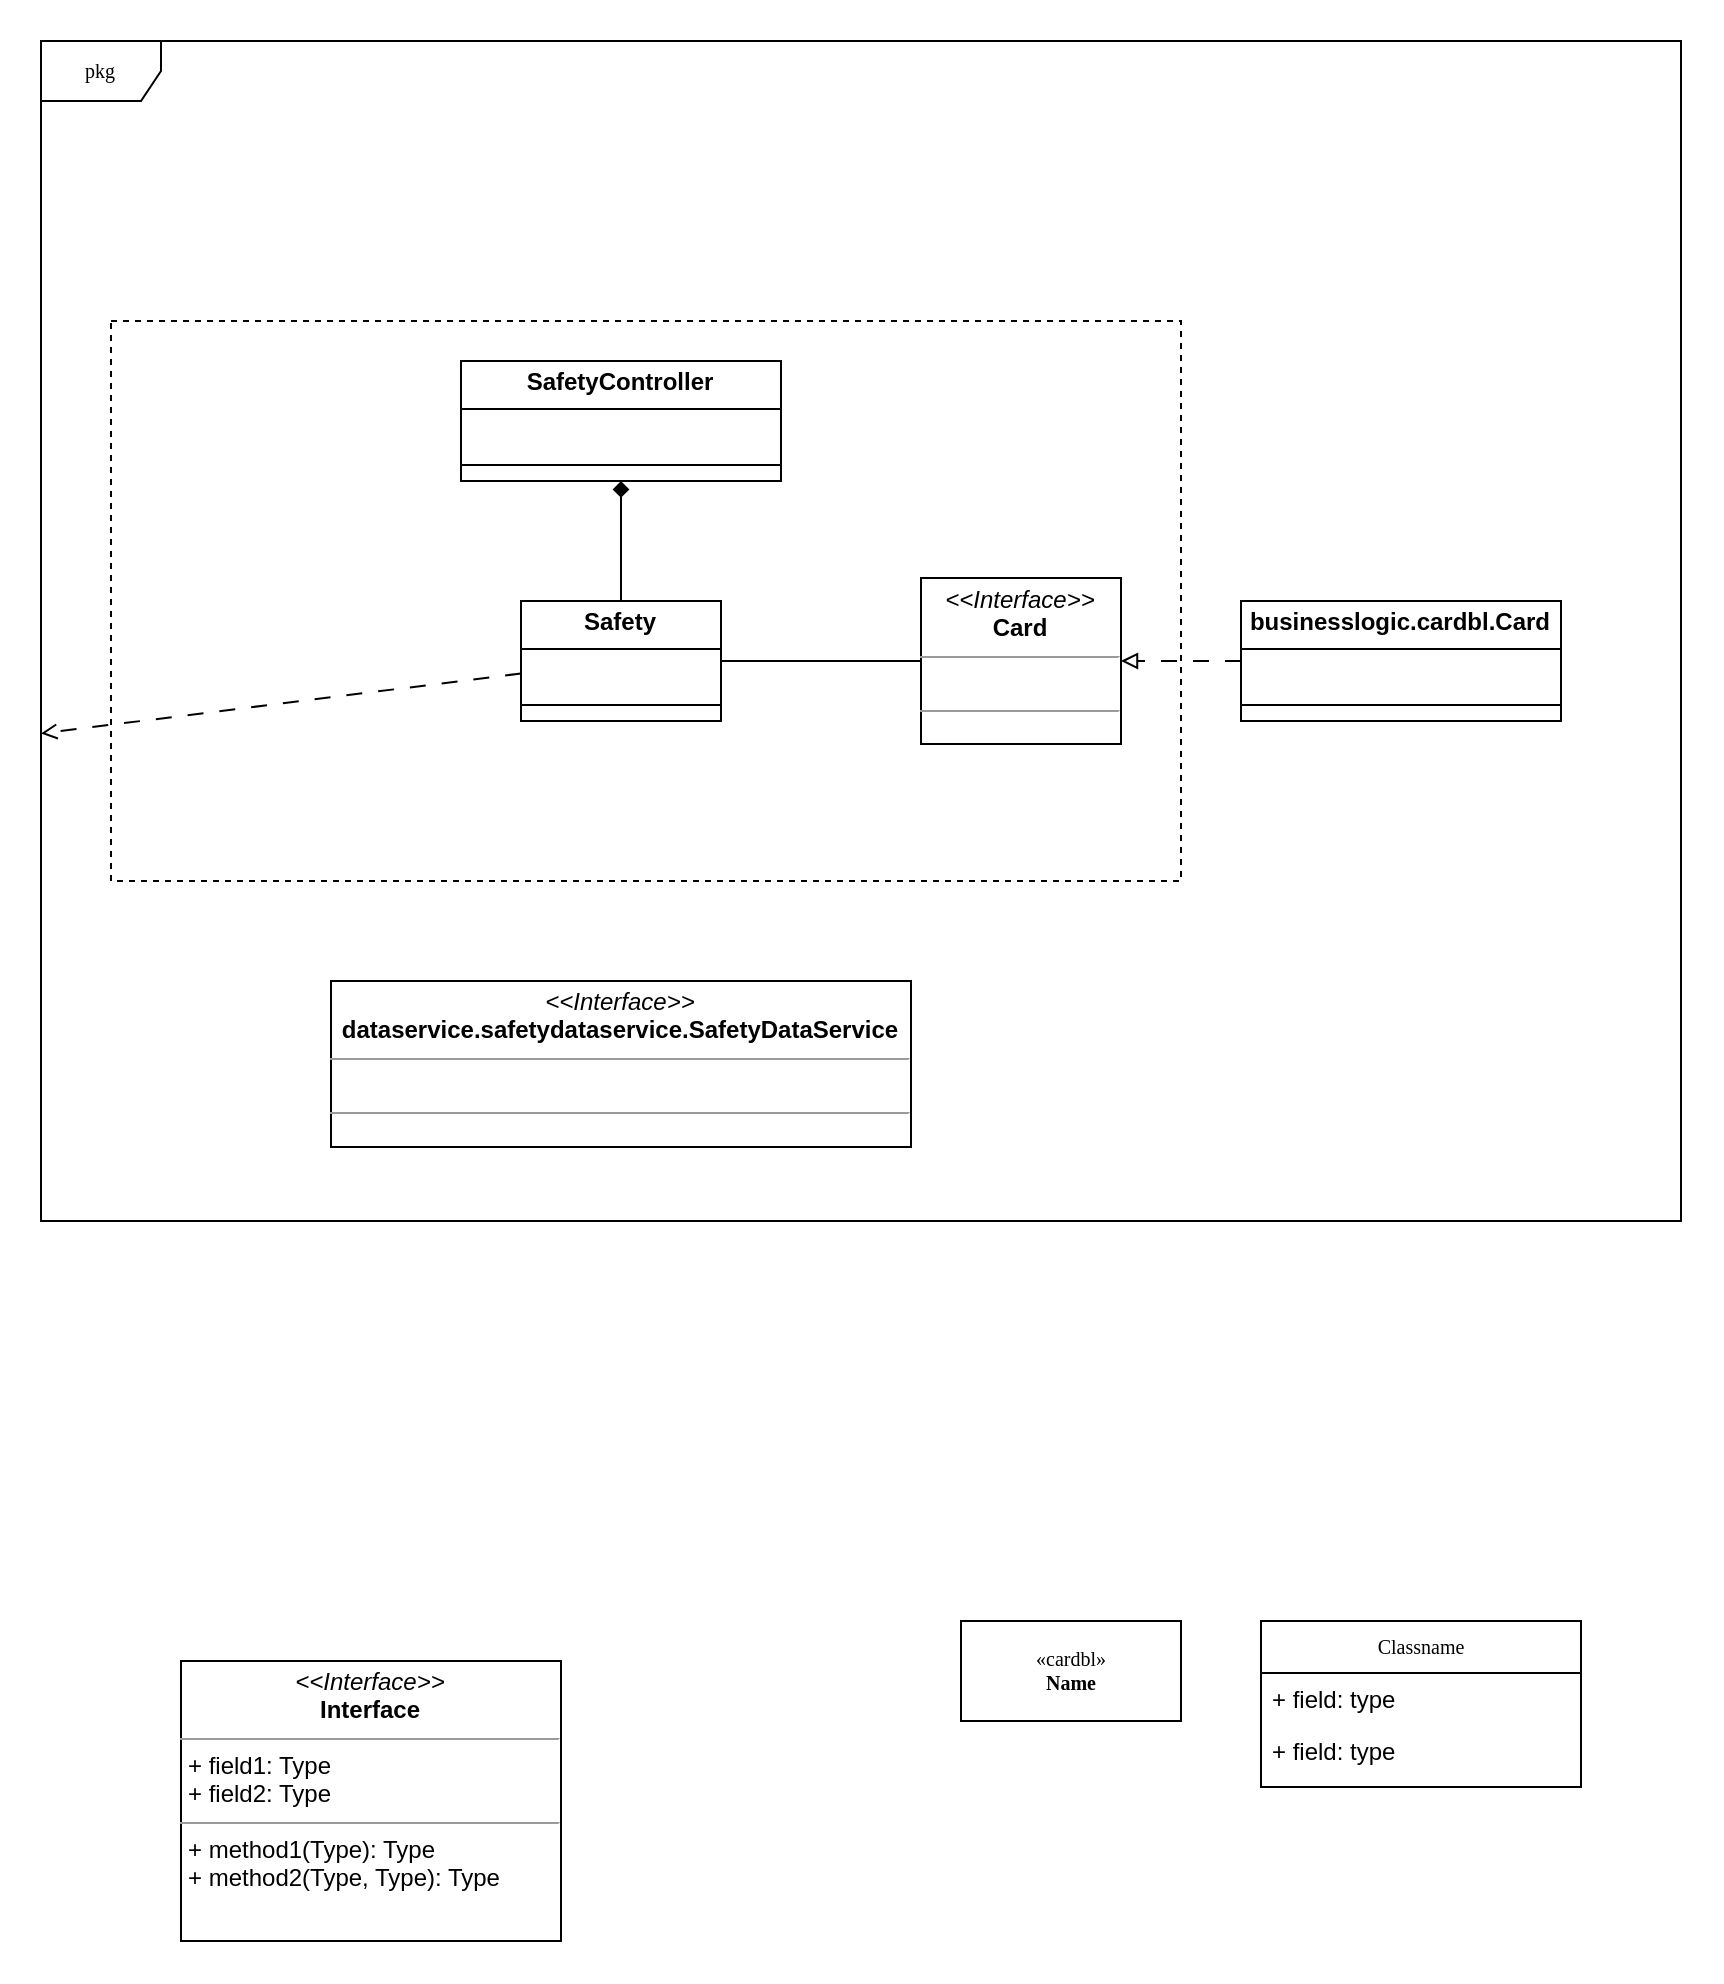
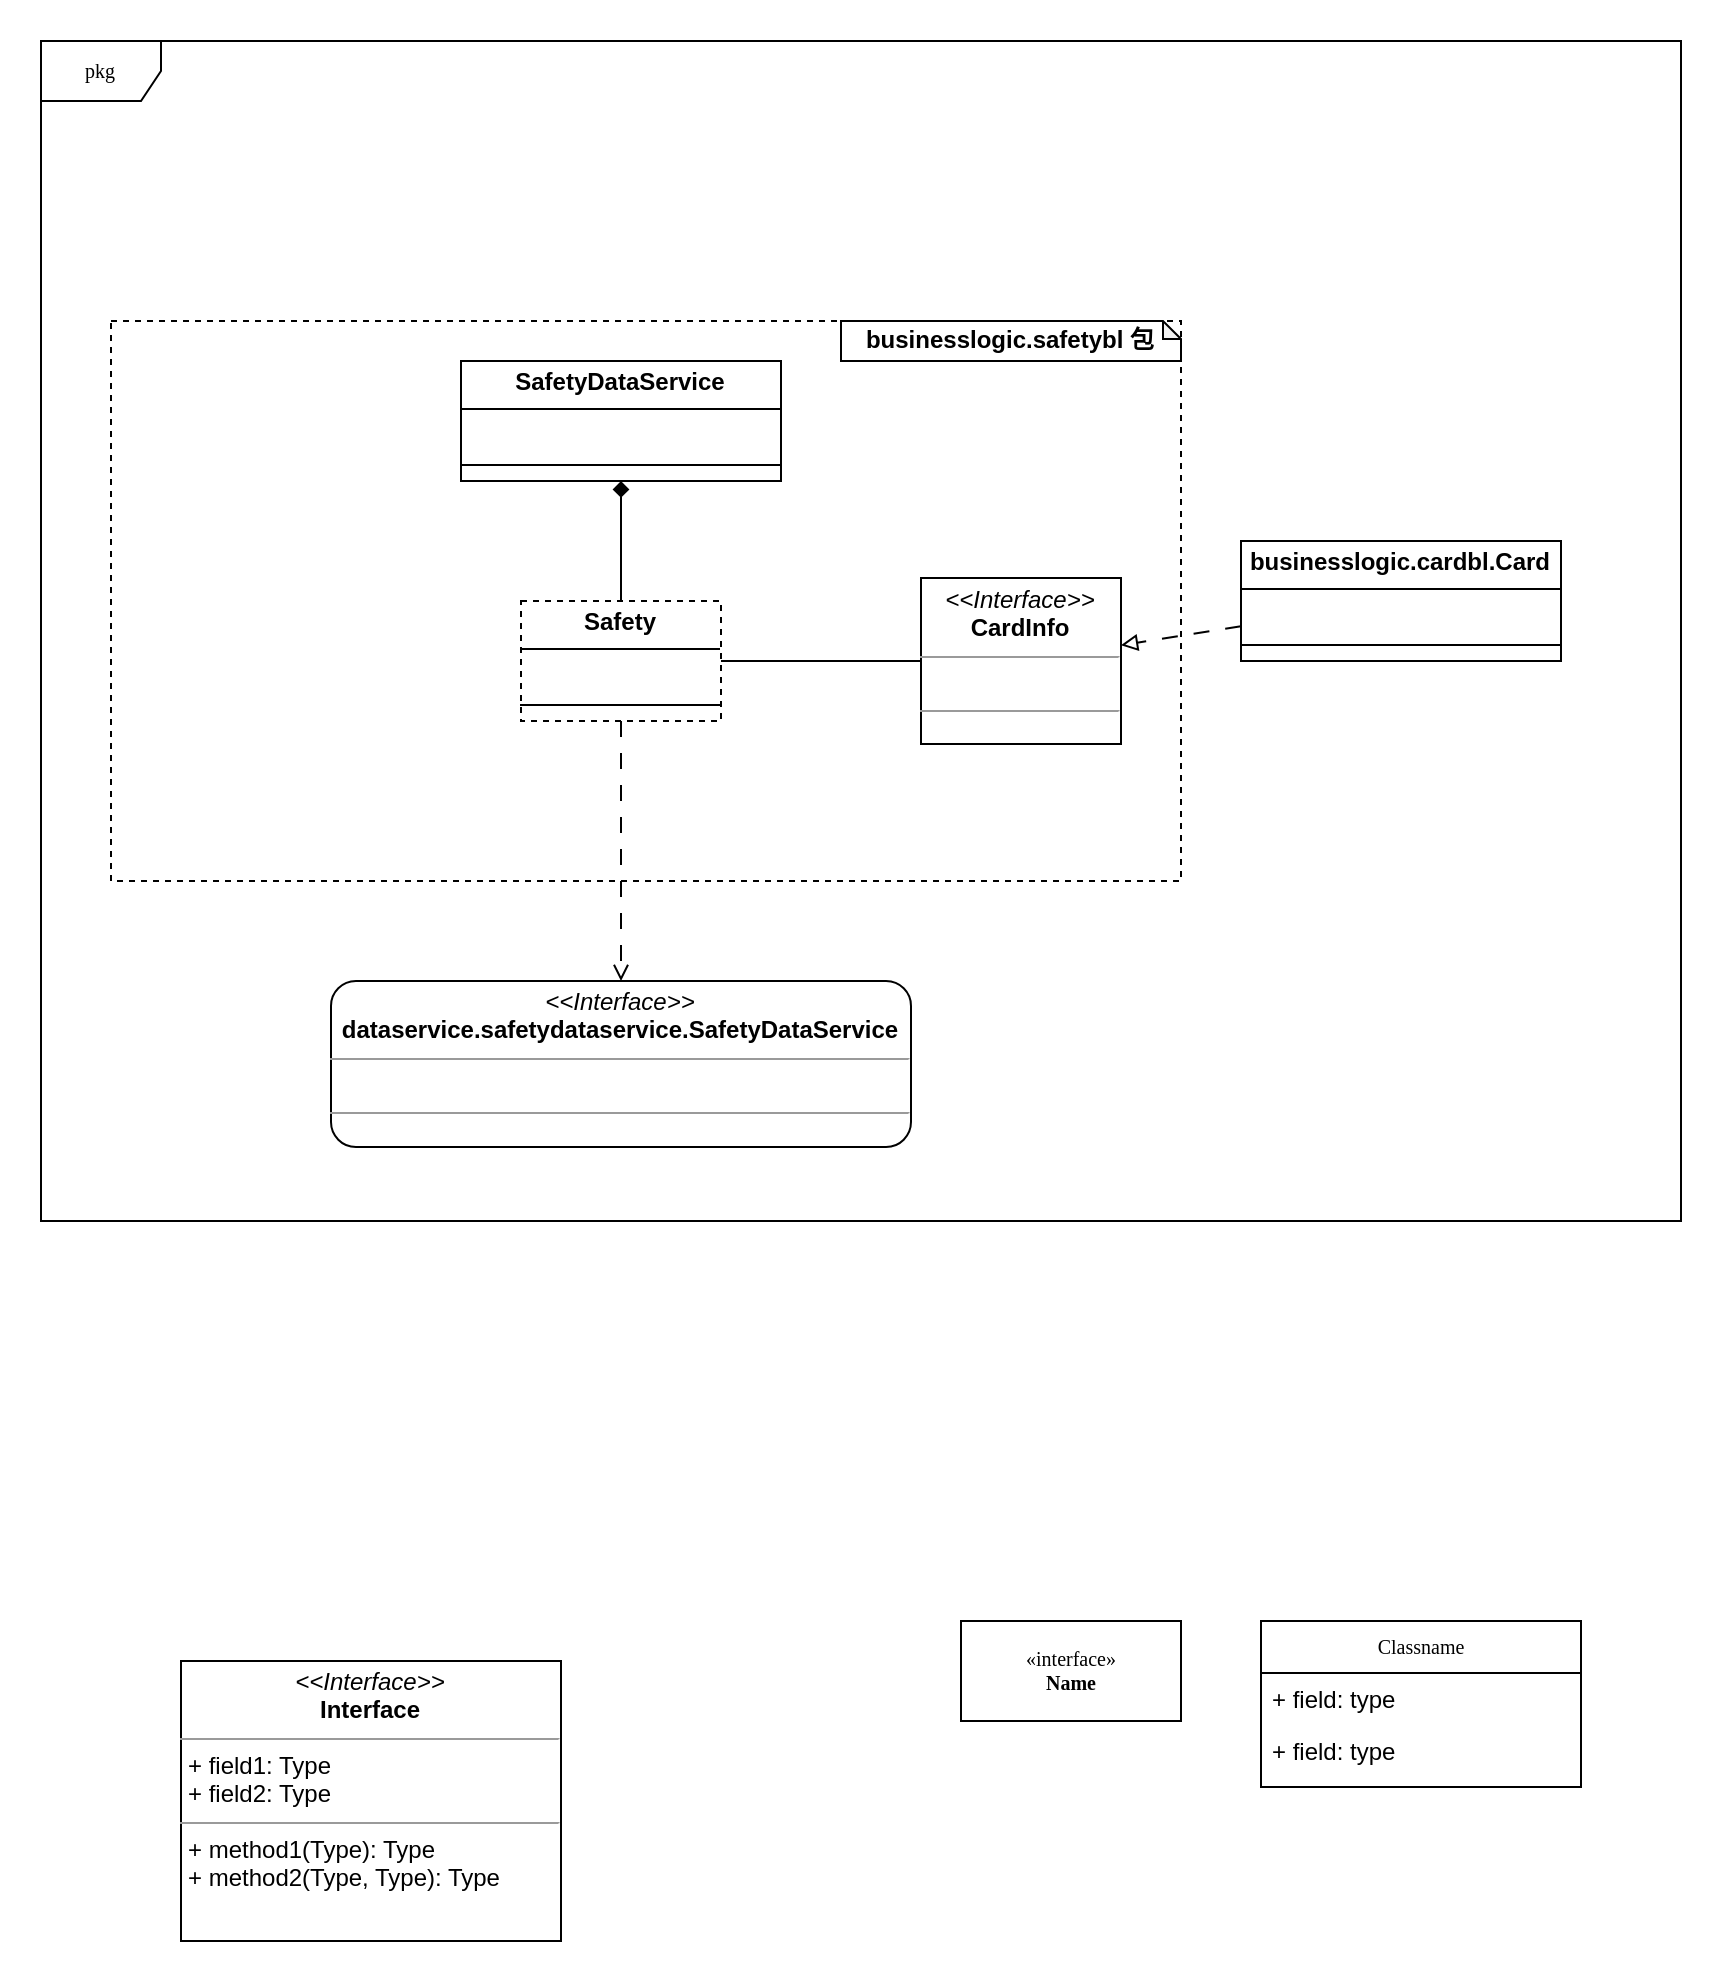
  <mxCell id="0" />
  <mxCell id="1" parent="0" />
  <mxCell id="2" value="Classname" style="swimlane;html=1;fontStyle=0;childLayout=stackLayout;horizontal=1;startSize=26;fillColor=none;horizontalStack=0;resizeParent=1;resizeLast=0;collapsible=1;marginBottom=0;swimlaneFillColor=#ffffff;rounded=0;shadow=0;comic=0;labelBackgroundColor=none;strokeWidth=1;fontFamily=Verdana;fontSize=10;align=center;" parent="1" vertex="1"><mxGeometry x="630" y="810" width="160" height="83" as="geometry" /></mxCell>
  <mxCell id="3" value="+ field: type" style="text;html=1;strokeColor=none;fillColor=none;align=left;verticalAlign=top;spacingLeft=4;spacingRight=4;whiteSpace=wrap;overflow=hidden;rotatable=0;points=[[0,0.5],[1,0.5]];portConstraint=eastwest;" parent="2" vertex="1"><mxGeometry y="26" width="160" height="26" as="geometry" /></mxCell>
  <mxCell id="4" value="+ field: type" style="text;html=1;strokeColor=none;fillColor=none;align=left;verticalAlign=top;spacingLeft=4;spacingRight=4;whiteSpace=wrap;overflow=hidden;rotatable=0;points=[[0,0.5],[1,0.5]];portConstraint=eastwest;" parent="2" vertex="1"><mxGeometry y="52" width="160" height="26" as="geometry" /></mxCell>
- <mxCell id="5" value="&amp;laquo;cardbl&amp;raquo;&lt;br&gt;&lt;b&gt;Name&lt;/b&gt;" style="html=1;rounded=0;shadow=0;comic=0;labelBackgroundColor=none;strokeWidth=1;fontFamily=Verdana;fontSize=10;align=center;" parent="1" vertex="1"><mxGeometry x="480" y="810" width="110" height="50" as="geometry" /></mxCell>
+ <mxCell id="5" value="&amp;laquo;interface&amp;raquo;&lt;br&gt;&lt;b&gt;Name&lt;/b&gt;" style="html=1;rounded=0;shadow=0;comic=0;labelBackgroundColor=none;strokeWidth=1;fontFamily=Verdana;fontSize=10;align=center;" parent="1" vertex="1"><mxGeometry x="480" y="810" width="110" height="50" as="geometry" /></mxCell>
  <mxCell id="6" value="&lt;p style=&quot;margin:0px;margin-top:4px;text-align:center;&quot;&gt;&lt;i&gt;&amp;lt;&amp;lt;Interface&amp;gt;&amp;gt;&lt;/i&gt;&lt;br/&gt;&lt;b&gt;Interface&lt;/b&gt;&lt;/p&gt;&lt;hr size=&quot;1&quot;/&gt;&lt;p style=&quot;margin:0px;margin-left:4px;&quot;&gt;+ field1: Type&lt;br/&gt;+ field2: Type&lt;/p&gt;&lt;hr size=&quot;1&quot;/&gt;&lt;p style=&quot;margin:0px;margin-left:4px;&quot;&gt;+ method1(Type): Type&lt;br/&gt;+ method2(Type, Type): Type&lt;/p&gt;" style="verticalAlign=top;align=left;overflow=fill;fontSize=12;fontFamily=Helvetica;html=1;rounded=0;shadow=0;comic=0;labelBackgroundColor=none;strokeWidth=1" parent="1" vertex="1"><mxGeometry x="90" y="830" width="190" height="140" as="geometry" /></mxCell>
  <mxCell id="7" value="" style="group" vertex="1" connectable="0" parent="1"><mxGeometry x="20" y="20" width="820" height="590" as="geometry" /></mxCell>
  <mxCell id="8" value="pkg" style="shape=umlFrame;whiteSpace=wrap;html=1;rounded=0;shadow=0;comic=0;labelBackgroundColor=none;strokeWidth=1;fontFamily=Verdana;fontSize=10;align=center;" parent="7" vertex="1"><mxGeometry width="820" height="590" as="geometry" /></mxCell>
  <mxCell id="9" value="" style="rounded=0;whiteSpace=wrap;html=1;fillColor=none;dashed=1;" vertex="1" parent="7"><mxGeometry x="35" y="140" width="535" height="280" as="geometry" /></mxCell>
- <mxCell id="10" value="&lt;p style=&quot;margin:0px;margin-top:4px;text-align:center;&quot;&gt;&lt;b&gt;SafetyController&lt;/b&gt;&lt;br&gt;&lt;/p&gt;&lt;hr size=&quot;1&quot; style=&quot;border-style:solid;&quot;&gt;&lt;p style=&quot;margin:0px;margin-left:4px;&quot;&gt;&lt;br&gt;&lt;/p&gt;&lt;hr size=&quot;1&quot; style=&quot;border-style:solid;&quot;&gt;&lt;p style=&quot;margin:0px;margin-left:4px;&quot;&gt;&lt;br&gt;&lt;/p&gt;" style="verticalAlign=top;align=left;overflow=fill;html=1;whiteSpace=wrap;" vertex="1" parent="7"><mxGeometry x="210" y="160" width="160" height="60" as="geometry" /></mxCell>
+ <mxCell id="10" value="&lt;p style=&quot;margin:0px;margin-top:4px;text-align:center;&quot;&gt;&lt;b&gt;SafetyDataService&lt;/b&gt;&lt;br&gt;&lt;/p&gt;&lt;hr size=&quot;1&quot; style=&quot;border-style:solid;&quot;&gt;&lt;p style=&quot;margin:0px;margin-left:4px;&quot;&gt;&lt;br&gt;&lt;/p&gt;&lt;hr size=&quot;1&quot; style=&quot;border-style:solid;&quot;&gt;&lt;p style=&quot;margin:0px;margin-left:4px;&quot;&gt;&lt;br&gt;&lt;/p&gt;" style="verticalAlign=top;align=left;overflow=fill;html=1;whiteSpace=wrap;" vertex="1" parent="7"><mxGeometry x="210" y="160" width="160" height="60" as="geometry" /></mxCell>
  <mxCell id="11" value="" style="rounded=0;orthogonalLoop=1;jettySize=auto;html=1;endArrow=diamond;endFill=1;" edge="1" parent="7" source="14" target="10"><mxGeometry relative="1" as="geometry" /></mxCell>
- <mxCell id="12" value="" style="rounded=0;orthogonalLoop=1;jettySize=auto;html=1;endArrow=open;endFill=0;dashed=1;dashPattern=8 8;" edge="1" parent="7" source="14" target="8"><mxGeometry relative="1" as="geometry" /></mxCell>
+ <mxCell id="12" value="" style="rounded=0;orthogonalLoop=1;jettySize=auto;html=1;endArrow=open;endFill=0;dashed=1;dashPattern=8 8;" edge="1" parent="7" source="14" target="15"><mxGeometry relative="1" as="geometry" /></mxCell>
  <mxCell id="13" style="rounded=0;orthogonalLoop=1;jettySize=auto;html=1;exitX=1;exitY=0.5;exitDx=0;exitDy=0;endArrow=none;endFill=0;" edge="1" parent="7" source="14" target="16"><mxGeometry relative="1" as="geometry" /></mxCell>
- <mxCell id="14" value="&lt;p style=&quot;margin:0px;margin-top:4px;text-align:center;&quot;&gt;&lt;b&gt;Safety&lt;/b&gt;&lt;br&gt;&lt;/p&gt;&lt;hr size=&quot;1&quot; style=&quot;border-style:solid;&quot;&gt;&lt;p style=&quot;margin:0px;margin-left:4px;&quot;&gt;&lt;br&gt;&lt;/p&gt;&lt;hr size=&quot;1&quot; style=&quot;border-style:solid;&quot;&gt;&lt;p style=&quot;margin:0px;margin-left:4px;&quot;&gt;&lt;br&gt;&lt;/p&gt;" style="verticalAlign=top;align=left;overflow=fill;html=1;whiteSpace=wrap;" vertex="1" parent="7"><mxGeometry x="240" y="280" width="100" height="60" as="geometry" /></mxCell>
- <mxCell id="15" value="&lt;p style=&quot;margin:0px;margin-top:4px;text-align:center;&quot;&gt;&lt;i&gt;&amp;lt;&amp;lt;Interface&amp;gt;&amp;gt;&lt;/i&gt;&lt;br&gt;&lt;b&gt;dataservice.safetydataservice.SafetyDataService&lt;/b&gt;&lt;/p&gt;&lt;hr size=&quot;1&quot;&gt;&lt;p style=&quot;margin:0px;margin-left:4px;&quot;&gt;&lt;br&gt;&lt;/p&gt;&lt;hr size=&quot;1&quot;&gt;&lt;p style=&quot;margin:0px;margin-left:4px;&quot;&gt;&lt;br&gt;&lt;/p&gt;" style="verticalAlign=top;align=left;overflow=fill;fontSize=12;fontFamily=Helvetica;html=1;rounded=0;shadow=0;comic=0;labelBackgroundColor=none;strokeWidth=1" vertex="1" parent="7"><mxGeometry x="145" y="470" width="290" height="83" as="geometry" /></mxCell>
- <mxCell id="16" value="&lt;p style=&quot;margin:0px;margin-top:4px;text-align:center;&quot;&gt;&lt;i&gt;&amp;lt;&amp;lt;Interface&amp;gt;&amp;gt;&lt;/i&gt;&lt;br&gt;&lt;b&gt;Card&lt;/b&gt;&lt;/p&gt;&lt;hr size=&quot;1&quot;&gt;&lt;p style=&quot;margin:0px;margin-left:4px;&quot;&gt;&lt;br&gt;&lt;/p&gt;&lt;hr size=&quot;1&quot;&gt;&lt;p style=&quot;margin:0px;margin-left:4px;&quot;&gt;&lt;br&gt;&lt;/p&gt;" style="verticalAlign=top;align=left;overflow=fill;fontSize=12;fontFamily=Helvetica;html=1;rounded=0;shadow=0;comic=0;labelBackgroundColor=none;strokeWidth=1" vertex="1" parent="7"><mxGeometry x="440" y="268.5" width="100" height="83" as="geometry" /></mxCell>
+ <mxCell id="14" value="&lt;p style=&quot;margin:0px;margin-top:4px;text-align:center;&quot;&gt;&lt;b&gt;Safety&lt;/b&gt;&lt;br&gt;&lt;/p&gt;&lt;hr size=&quot;1&quot; style=&quot;border-style:solid;&quot;&gt;&lt;p style=&quot;margin:0px;margin-left:4px;&quot;&gt;&lt;br&gt;&lt;/p&gt;&lt;hr size=&quot;1&quot; style=&quot;border-style:solid;&quot;&gt;&lt;p style=&quot;margin:0px;margin-left:4px;&quot;&gt;&lt;br&gt;&lt;/p&gt;" style="verticalAlign=top;align=left;overflow=fill;html=1;whiteSpace=wrap;dashed=1;" vertex="1" parent="7"><mxGeometry x="240" y="280" width="100" height="60" as="geometry" /></mxCell>
+ <mxCell id="15" value="&lt;p style=&quot;margin:0px;margin-top:4px;text-align:center;&quot;&gt;&lt;i&gt;&amp;lt;&amp;lt;Interface&amp;gt;&amp;gt;&lt;/i&gt;&lt;br&gt;&lt;b&gt;dataservice.safetydataservice.SafetyDataService&lt;/b&gt;&lt;/p&gt;&lt;hr size=&quot;1&quot;&gt;&lt;p style=&quot;margin:0px;margin-left:4px;&quot;&gt;&lt;br&gt;&lt;/p&gt;&lt;hr size=&quot;1&quot;&gt;&lt;p style=&quot;margin:0px;margin-left:4px;&quot;&gt;&lt;br&gt;&lt;/p&gt;" style="verticalAlign=top;align=left;overflow=fill;fontSize=12;fontFamily=Helvetica;html=1;shadow=0;comic=0;labelBackgroundColor=none;strokeWidth=1;rounded=1;" vertex="1" parent="7"><mxGeometry x="145" y="470" width="290" height="83" as="geometry" /></mxCell>
+ <mxCell id="16" value="&lt;p style=&quot;margin:0px;margin-top:4px;text-align:center;&quot;&gt;&lt;i&gt;&amp;lt;&amp;lt;Interface&amp;gt;&amp;gt;&lt;/i&gt;&lt;br&gt;&lt;b&gt;CardInfo&lt;/b&gt;&lt;/p&gt;&lt;hr size=&quot;1&quot;&gt;&lt;p style=&quot;margin:0px;margin-left:4px;&quot;&gt;&lt;br&gt;&lt;/p&gt;&lt;hr size=&quot;1&quot;&gt;&lt;p style=&quot;margin:0px;margin-left:4px;&quot;&gt;&lt;br&gt;&lt;/p&gt;" style="verticalAlign=top;align=left;overflow=fill;fontSize=12;fontFamily=Helvetica;html=1;rounded=0;shadow=0;comic=0;labelBackgroundColor=none;strokeWidth=1" vertex="1" parent="7"><mxGeometry x="440" y="268.5" width="100" height="83" as="geometry" /></mxCell>
  <mxCell id="17" value="" style="rounded=0;orthogonalLoop=1;jettySize=auto;html=1;endArrow=block;endFill=0;dashed=1;dashPattern=8 8;" edge="1" parent="7" source="18" target="16"><mxGeometry relative="1" as="geometry" /></mxCell>
- <mxCell id="18" value="&lt;p style=&quot;margin:0px;margin-top:4px;text-align:center;&quot;&gt;&lt;b style=&quot;text-wrap: nowrap;&quot;&gt;businesslogic.cardbl.Card&lt;/b&gt;&lt;br&gt;&lt;/p&gt;&lt;hr size=&quot;1&quot; style=&quot;border-style:solid;&quot;&gt;&lt;p style=&quot;margin:0px;margin-left:4px;&quot;&gt;&lt;br&gt;&lt;/p&gt;&lt;hr size=&quot;1&quot; style=&quot;border-style:solid;&quot;&gt;&lt;p style=&quot;margin:0px;margin-left:4px;&quot;&gt;&lt;br&gt;&lt;/p&gt;" style="verticalAlign=top;align=left;overflow=fill;html=1;whiteSpace=wrap;" vertex="1" parent="7"><mxGeometry x="600" y="280" width="160" height="60" as="geometry" /></mxCell>
+ <mxCell id="18" value="&lt;p style=&quot;margin:0px;margin-top:4px;text-align:center;&quot;&gt;&lt;b style=&quot;text-wrap: nowrap;&quot;&gt;businesslogic.cardbl.Card&lt;/b&gt;&lt;br&gt;&lt;/p&gt;&lt;hr size=&quot;1&quot; style=&quot;border-style:solid;&quot;&gt;&lt;p style=&quot;margin:0px;margin-left:4px;&quot;&gt;&lt;br&gt;&lt;/p&gt;&lt;hr size=&quot;1&quot; style=&quot;border-style:solid;&quot;&gt;&lt;p style=&quot;margin:0px;margin-left:4px;&quot;&gt;&lt;br&gt;&lt;/p&gt;" style="verticalAlign=top;align=left;overflow=fill;html=1;whiteSpace=wrap;" vertex="1" parent="7"><mxGeometry x="600" y="250" width="160" height="60" as="geometry" /></mxCell>
+ <mxCell id="19" value="&lt;b style=&quot;text-wrap: nowrap;&quot;&gt;businesslogic.safetybl 包&lt;/b&gt;" style="shape=note;whiteSpace=wrap;html=1;backgroundOutline=1;darkOpacity=0.05;size=9;" vertex="1" parent="7"><mxGeometry x="400" y="140" width="170" height="20" as="geometry" /></mxCell>
